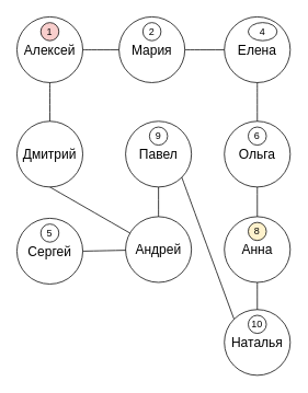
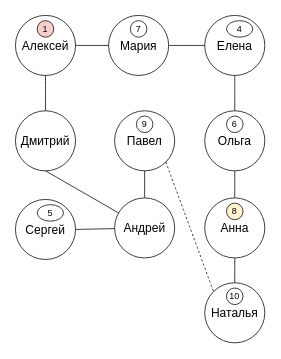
  <mxCell id="0" />
  <mxCell id="1" parent="0" />
  <mxCell id="2" value="" style="group" vertex="1" connectable="0" parent="1"><mxGeometry x="272" y="20" width="80" height="80" as="geometry" /></mxCell>
  <mxCell id="3" value="&lt;font style=&quot;font-size: 16px;&quot;&gt;Елена&lt;/font&gt;" style="ellipse;whiteSpace=wrap;html=1;aspect=fixed;" vertex="1" parent="2"><mxGeometry width="80" height="80" as="geometry" /></mxCell>
  <mxCell id="4" value="4" style="ellipse;whiteSpace=wrap;html=1;aspect=fixed;" vertex="1" parent="2"><mxGeometry x="29" y="7" width="35" height="22" as="geometry" /></mxCell>
  <mxCell id="5" value="" style="group" vertex="1" connectable="0" parent="1"><mxGeometry x="20" y="147" width="80" height="80" as="geometry" /></mxCell>
  <mxCell id="6" value="&lt;font style=&quot;font-size: 16px;&quot;&gt;Дмитрий&lt;/font&gt;" style="ellipse;whiteSpace=wrap;html=1;aspect=fixed;" vertex="1" parent="5"><mxGeometry width="80" height="80" as="geometry" /></mxCell>
  <mxCell id="7" value="" style="group" vertex="1" connectable="0" parent="1"><mxGeometry x="144" y="20" width="80" height="80" as="geometry" /></mxCell>
  <mxCell id="8" value="&lt;font style=&quot;font-size: 16px;&quot;&gt;Мария&lt;/font&gt;" style="ellipse;whiteSpace=wrap;html=1;aspect=fixed;" vertex="1" parent="7"><mxGeometry width="80" height="80" as="geometry" /></mxCell>
- <mxCell id="9" value="2" style="ellipse;whiteSpace=wrap;html=1;aspect=fixed;" vertex="1" parent="7"><mxGeometry x="29" y="7" width="22" height="22" as="geometry" /></mxCell>
+ <mxCell id="9" value="7" style="ellipse;whiteSpace=wrap;html=1;aspect=fixed;" vertex="1" parent="7"><mxGeometry x="29" y="7" width="22" height="22" as="geometry" /></mxCell>
  <mxCell id="10" value="" style="group" vertex="1" connectable="0" parent="1"><mxGeometry x="20" y="20" width="80" height="80" as="geometry" /></mxCell>
  <mxCell id="11" value="&lt;font style=&quot;font-size: 16px;&quot;&gt;Алексей&lt;/font&gt;" style="ellipse;whiteSpace=wrap;html=1;aspect=fixed;" vertex="1" parent="10"><mxGeometry width="80" height="80" as="geometry" /></mxCell>
  <mxCell id="12" value="1" style="ellipse;whiteSpace=wrap;html=1;aspect=fixed;fillColor=#f8cecc;" vertex="1" parent="10"><mxGeometry x="29" y="7" width="22" height="22" as="geometry" /></mxCell>
  <mxCell id="13" value="" style="group" vertex="1" connectable="0" parent="1"><mxGeometry x="20" y="265" width="80" height="80" as="geometry" /></mxCell>
  <mxCell id="14" value="&lt;font style=&quot;font-size: 16px;&quot;&gt;Сергей&lt;/font&gt;" style="ellipse;whiteSpace=wrap;html=1;aspect=fixed;" vertex="1" parent="13"><mxGeometry width="80" height="80" as="geometry" /></mxCell>
- <mxCell id="15" value="5" style="ellipse;whiteSpace=wrap;html=1;aspect=fixed;" vertex="1" parent="13"><mxGeometry x="29" y="7" width="22" height="22" as="geometry" /></mxCell>
+ <mxCell id="15" value="5" style="ellipse;whiteSpace=wrap;html=1;aspect=fixed;" vertex="1" parent="13"><mxGeometry x="29" y="7" width="35" height="22" as="geometry" /></mxCell>
  <mxCell id="16" value="" style="group" vertex="1" connectable="0" parent="1"><mxGeometry x="272" y="147" width="80" height="80" as="geometry" /></mxCell>
  <mxCell id="17" value="&lt;font style=&quot;font-size: 16px;&quot;&gt;Ольга&lt;/font&gt;" style="ellipse;whiteSpace=wrap;html=1;aspect=fixed;" vertex="1" parent="16"><mxGeometry width="80" height="80" as="geometry" /></mxCell>
  <mxCell id="18" value="6" style="ellipse;whiteSpace=wrap;html=1;aspect=fixed;" vertex="1" parent="16"><mxGeometry x="29" y="7" width="22" height="22" as="geometry" /></mxCell>
  <mxCell id="19" value="" style="group" vertex="1" connectable="0" parent="1"><mxGeometry x="152" y="263" width="80" height="80" as="geometry" /></mxCell>
  <mxCell id="20" value="&lt;font style=&quot;font-size: 16px;&quot;&gt;Андрей&lt;/font&gt;" style="ellipse;whiteSpace=wrap;html=1;aspect=fixed;" vertex="1" parent="19"><mxGeometry width="80" height="80" as="geometry" /></mxCell>
  <mxCell id="21" value="" style="group" vertex="1" connectable="0" parent="1"><mxGeometry x="272" y="263" width="80" height="80" as="geometry" /></mxCell>
  <mxCell id="22" value="&lt;font style=&quot;font-size: 16px;&quot;&gt;Анна&lt;/font&gt;" style="ellipse;whiteSpace=wrap;html=1;aspect=fixed;" vertex="1" parent="21"><mxGeometry width="80" height="80" as="geometry" /></mxCell>
  <mxCell id="23" value="8" style="ellipse;whiteSpace=wrap;html=1;aspect=fixed;fillColor=#fff2cc;" vertex="1" parent="21"><mxGeometry x="29" y="7" width="22" height="22" as="geometry" /></mxCell>
  <mxCell id="24" value="" style="group" vertex="1" connectable="0" parent="1"><mxGeometry x="152" y="147" width="80" height="80" as="geometry" /></mxCell>
  <mxCell id="25" value="&lt;font style=&quot;font-size: 16px;&quot;&gt;Павел&lt;/font&gt;" style="ellipse;whiteSpace=wrap;html=1;aspect=fixed;" vertex="1" parent="24"><mxGeometry width="80" height="80" as="geometry" /></mxCell>
  <mxCell id="26" value="9" style="ellipse;whiteSpace=wrap;html=1;aspect=fixed;" vertex="1" parent="24"><mxGeometry x="29" y="7" width="22" height="22" as="geometry" /></mxCell>
  <mxCell id="27" value="" style="group" vertex="1" connectable="0" parent="1"><mxGeometry x="272" y="376" width="80" height="80" as="geometry" /></mxCell>
  <mxCell id="28" value="&lt;font style=&quot;font-size: 16px;&quot;&gt;Наталья&lt;/font&gt;" style="ellipse;whiteSpace=wrap;html=1;aspect=fixed;" vertex="1" parent="27"><mxGeometry width="80" height="80" as="geometry" /></mxCell>
  <mxCell id="29" value="10" style="ellipse;whiteSpace=wrap;html=1;aspect=fixed;" vertex="1" parent="27"><mxGeometry x="29" y="7" width="22" height="22" as="geometry" /></mxCell>
  <mxCell id="30" style="edgeStyle=none;curved=1;rounded=0;orthogonalLoop=1;jettySize=auto;html=1;exitX=1;exitY=0.5;exitDx=0;exitDy=0;fontSize=12;startSize=8;endSize=8;endArrow=none;startFill=0;" edge="1" parent="1" source="11" target="8"><mxGeometry relative="1" as="geometry" /></mxCell>
  <mxCell id="31" style="edgeStyle=none;curved=1;rounded=0;orthogonalLoop=1;jettySize=auto;html=1;exitX=0.5;exitY=1;exitDx=0;exitDy=0;entryX=0.5;entryY=0;entryDx=0;entryDy=0;fontSize=12;startSize=8;endSize=8;endArrow=none;startFill=0;" edge="1" parent="1" source="11" target="6"><mxGeometry relative="1" as="geometry" /></mxCell>
  <mxCell id="32" style="edgeStyle=none;curved=1;rounded=0;orthogonalLoop=1;jettySize=auto;html=1;exitX=1;exitY=0.5;exitDx=0;exitDy=0;fontSize=12;startSize=8;endSize=8;endArrow=none;startFill=0;" edge="1" parent="1" source="8" target="3"><mxGeometry relative="1" as="geometry" /></mxCell>
  <mxCell id="33" style="edgeStyle=none;curved=1;rounded=0;orthogonalLoop=1;jettySize=auto;html=1;exitX=0.5;exitY=1;exitDx=0;exitDy=0;fontSize=12;startSize=8;endSize=8;endArrow=none;startFill=0;" edge="1" parent="1" source="6" target="20"><mxGeometry relative="1" as="geometry" /></mxCell>
  <mxCell id="34" style="edgeStyle=none;curved=1;rounded=0;orthogonalLoop=1;jettySize=auto;html=1;exitX=0.5;exitY=1;exitDx=0;exitDy=0;entryX=0.5;entryY=0;entryDx=0;entryDy=0;fontSize=12;startSize=8;endSize=8;endArrow=none;startFill=0;" edge="1" parent="1" source="3" target="17"><mxGeometry relative="1" as="geometry" /></mxCell>
  <mxCell id="35" style="edgeStyle=none;curved=1;rounded=0;orthogonalLoop=1;jettySize=auto;html=1;exitX=1;exitY=0.5;exitDx=0;exitDy=0;fontSize=12;startSize=8;endSize=8;endArrow=none;startFill=0;" edge="1" parent="1" source="14" target="20"><mxGeometry relative="1" as="geometry" /></mxCell>
  <mxCell id="36" style="edgeStyle=none;curved=1;rounded=0;orthogonalLoop=1;jettySize=auto;html=1;exitX=0.5;exitY=1;exitDx=0;exitDy=0;entryX=0.5;entryY=0;entryDx=0;entryDy=0;fontSize=12;startSize=8;endSize=8;endArrow=none;startFill=0;" edge="1" parent="1" source="17" target="22"><mxGeometry relative="1" as="geometry" /></mxCell>
  <mxCell id="37" style="edgeStyle=none;curved=1;rounded=0;orthogonalLoop=1;jettySize=auto;html=1;exitX=0.5;exitY=0;exitDx=0;exitDy=0;fontSize=12;startSize=8;endSize=8;endArrow=none;startFill=0;" edge="1" parent="1" source="20" target="25"><mxGeometry relative="1" as="geometry" /></mxCell>
  <mxCell id="38" style="edgeStyle=none;curved=1;rounded=0;orthogonalLoop=1;jettySize=auto;html=1;exitX=0.5;exitY=1;exitDx=0;exitDy=0;entryX=0.5;entryY=0;entryDx=0;entryDy=0;fontSize=12;startSize=8;endSize=8;endArrow=none;startFill=0;" edge="1" parent="1" source="22" target="28"><mxGeometry relative="1" as="geometry" /></mxCell>
- <mxCell id="39" style="edgeStyle=none;curved=1;rounded=0;orthogonalLoop=1;jettySize=auto;html=1;exitX=1;exitY=1;exitDx=0;exitDy=0;entryX=0;entryY=0;entryDx=0;entryDy=0;fontSize=12;startSize=8;endSize=8;endArrow=none;startFill=0;" edge="1" parent="1" source="25" target="28"><mxGeometry relative="1" as="geometry" /></mxCell>
+ <mxCell id="39" style="edgeStyle=none;curved=1;rounded=0;orthogonalLoop=1;jettySize=auto;html=1;exitX=1;exitY=1;exitDx=0;exitDy=0;entryX=0;entryY=0;entryDx=0;entryDy=0;fontSize=12;startSize=8;endSize=8;endArrow=none;startFill=0;dashed=1;" edge="1" parent="1" source="25" target="28"><mxGeometry relative="1" as="geometry" /></mxCell>
